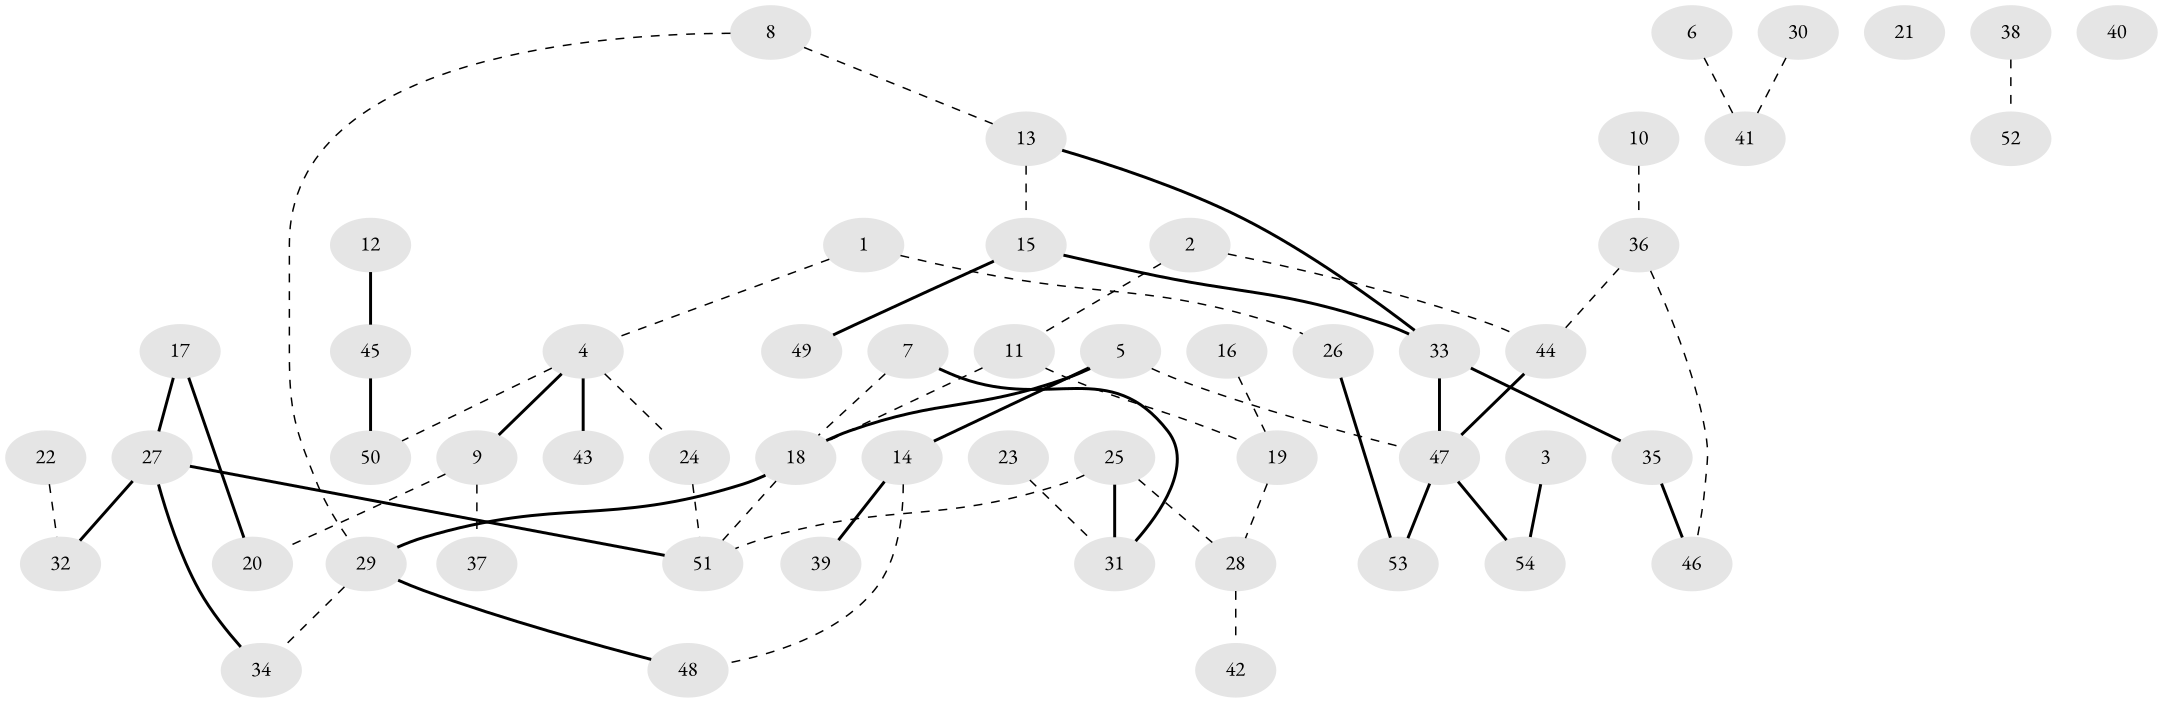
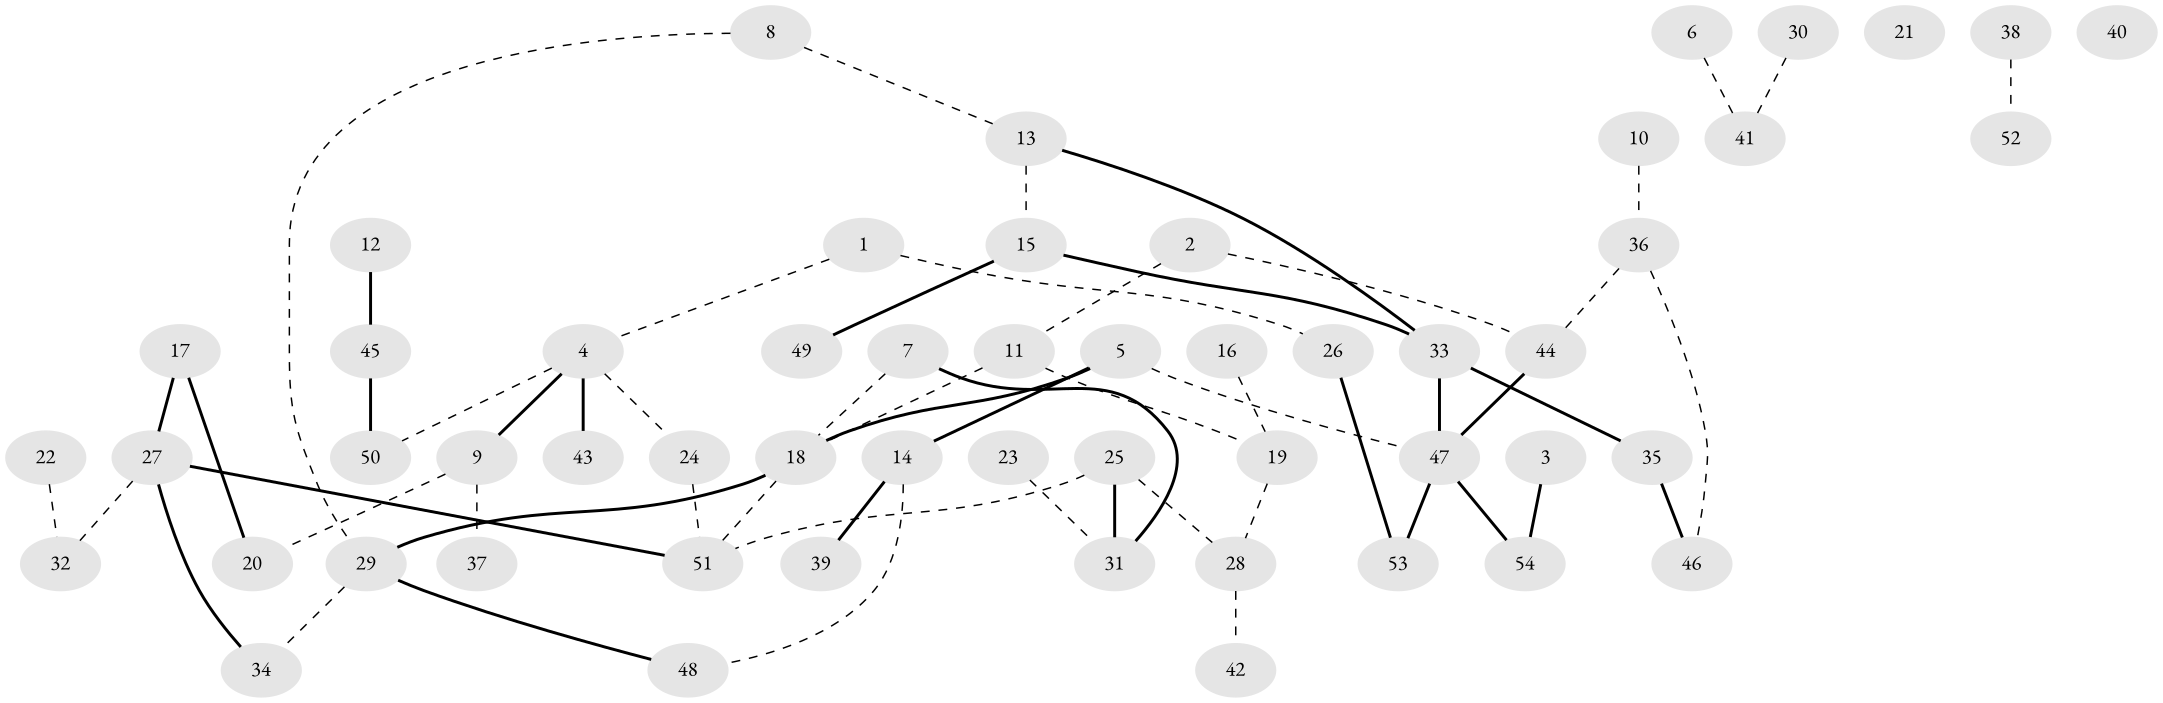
  graph {
    fontname="EB Garamond"
    node [color=gray90 fontname="EB Garamond" style=filled]
    edge [fontname="EB Garamond" style=dashed]
    1
    4
    26
    9
    24
    43
    50
    53
    2
    11
    44
    18
    19
    47
    3
    54
    20
    37
    51
    5
    14
    39
    48
    29
    6
    41
    7
    31
    8
    13
    15
    33
    34
    10
    36
    46
    28
    12
    45
    49
    35
    16
    17
    27
    32
    42
    21
    22
    23
    25
    30
    38
    52
    40
    1 -- 4
    1 -- 26
    4 -- 9 [style=bold]
    4 -- 24
    4 -- 43 [style=bold]
    4 -- 50
    26 -- 53 [style=bold]
    9 -- 20
    9 -- 37
    24 -- 51
    2 -- 11
    2 -- 44
    11 -- 18
    11 -- 19
    44 -- 47 [style=bold]
    18 -- 51
    18 -- 29 [style=bold]
    19 -- 28
    47 -- 53 [style=bold]
    47 -- 54 [style=bold]
    3 -- 54 [style=bold]
    5 -- 18 [style=bold]
    5 -- 47
    5 -- 14 [style=bold]
    14 -- 39 [style=bold]
    14 -- 48
    29 -- 48 [style=bold]
    29 -- 34
    6 -- 41
    7 -- 18
    7 -- 31 [style=bold]
    8 -- 29
    8 -- 13
    13 -- 15
    13 -- 33 [style=bold]
    15 -- 33 [style=bold]
    15 -- 49 [style=bold]
    33 -- 47 [style=bold]
    33 -- 35 [style=bold]
    10 -- 36
    36 -- 44
    36 -- 46
    28 -- 42
    12 -- 45 [style=bold]
    45 -- 50 [style=bold]
    35 -- 46 [style=bold]
    16 -- 19
    17 -- 20 [style=bold]
    17 -- 27 [style=bold]
    27 -- 51 [style=bold]
    27 -- 34 [style=bold]
-   27 -- 32 [style=bold]
+   27 -- 32
    22 -- 32
    23 -- 31
    25 -- 51
    25 -- 31 [style=bold]
    25 -- 28
    30 -- 41
    38 -- 52
  }
